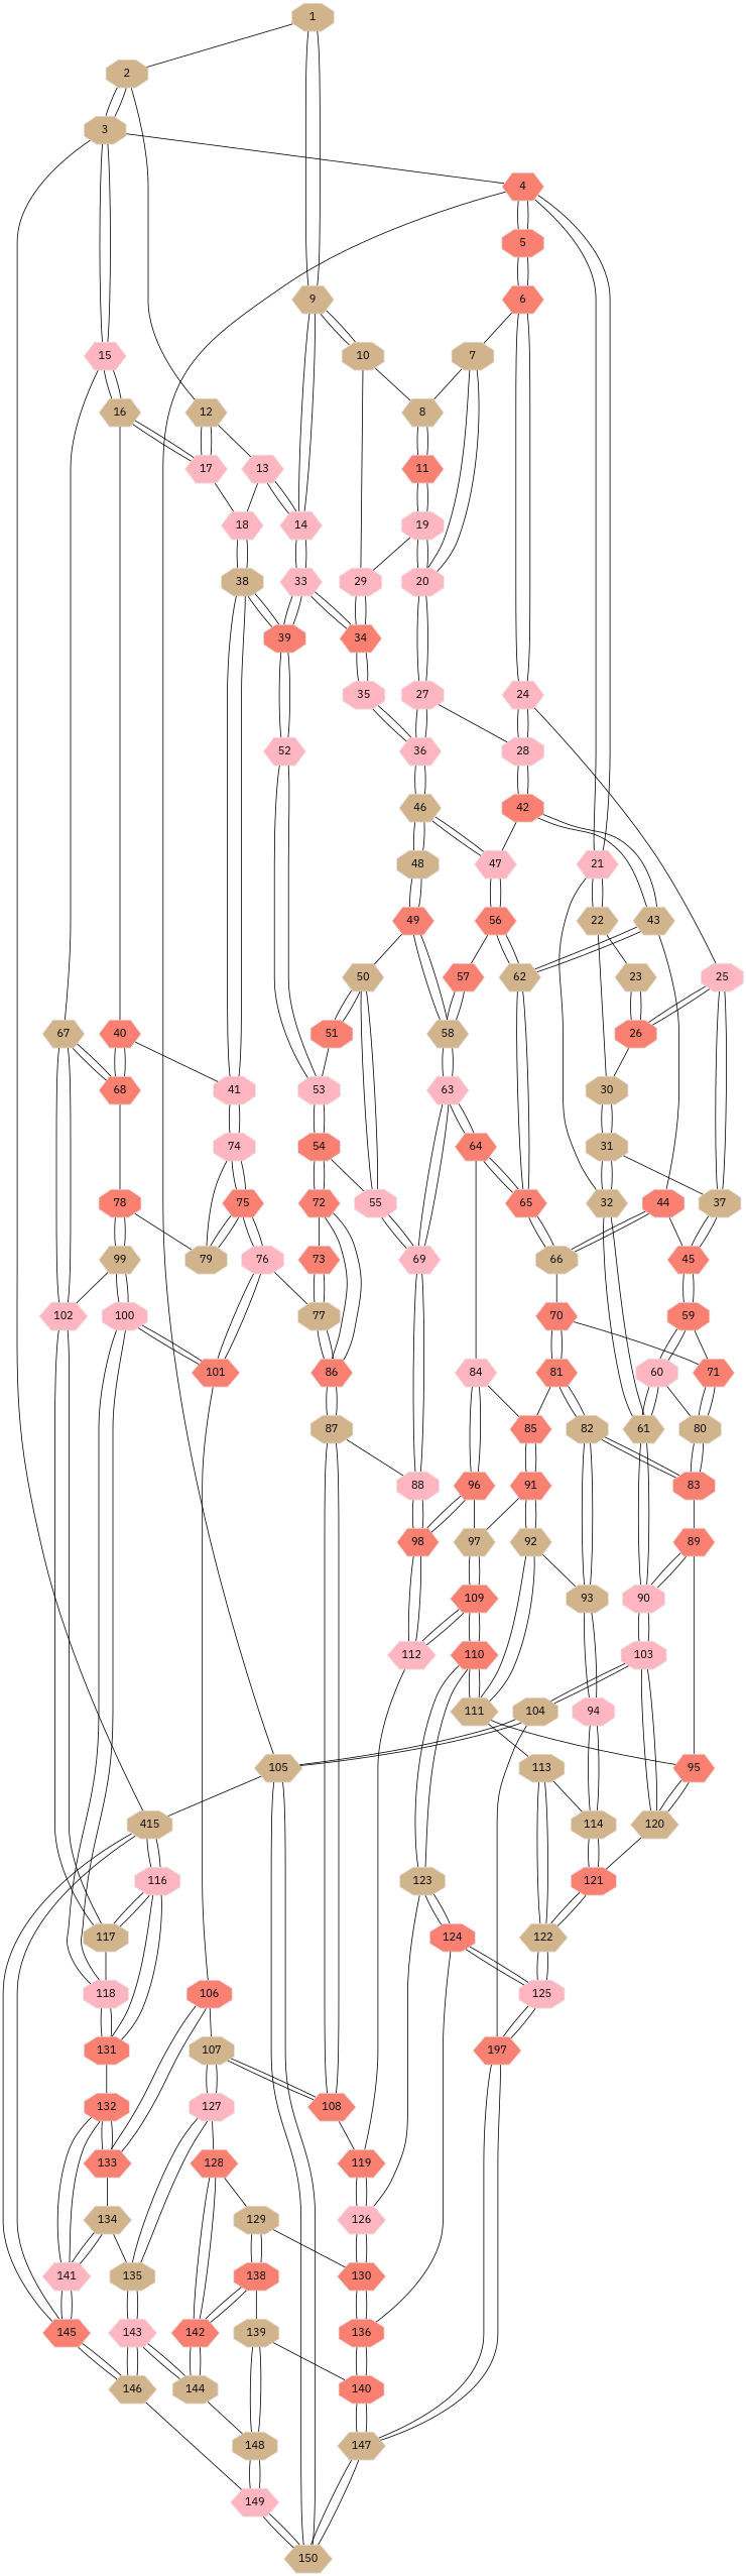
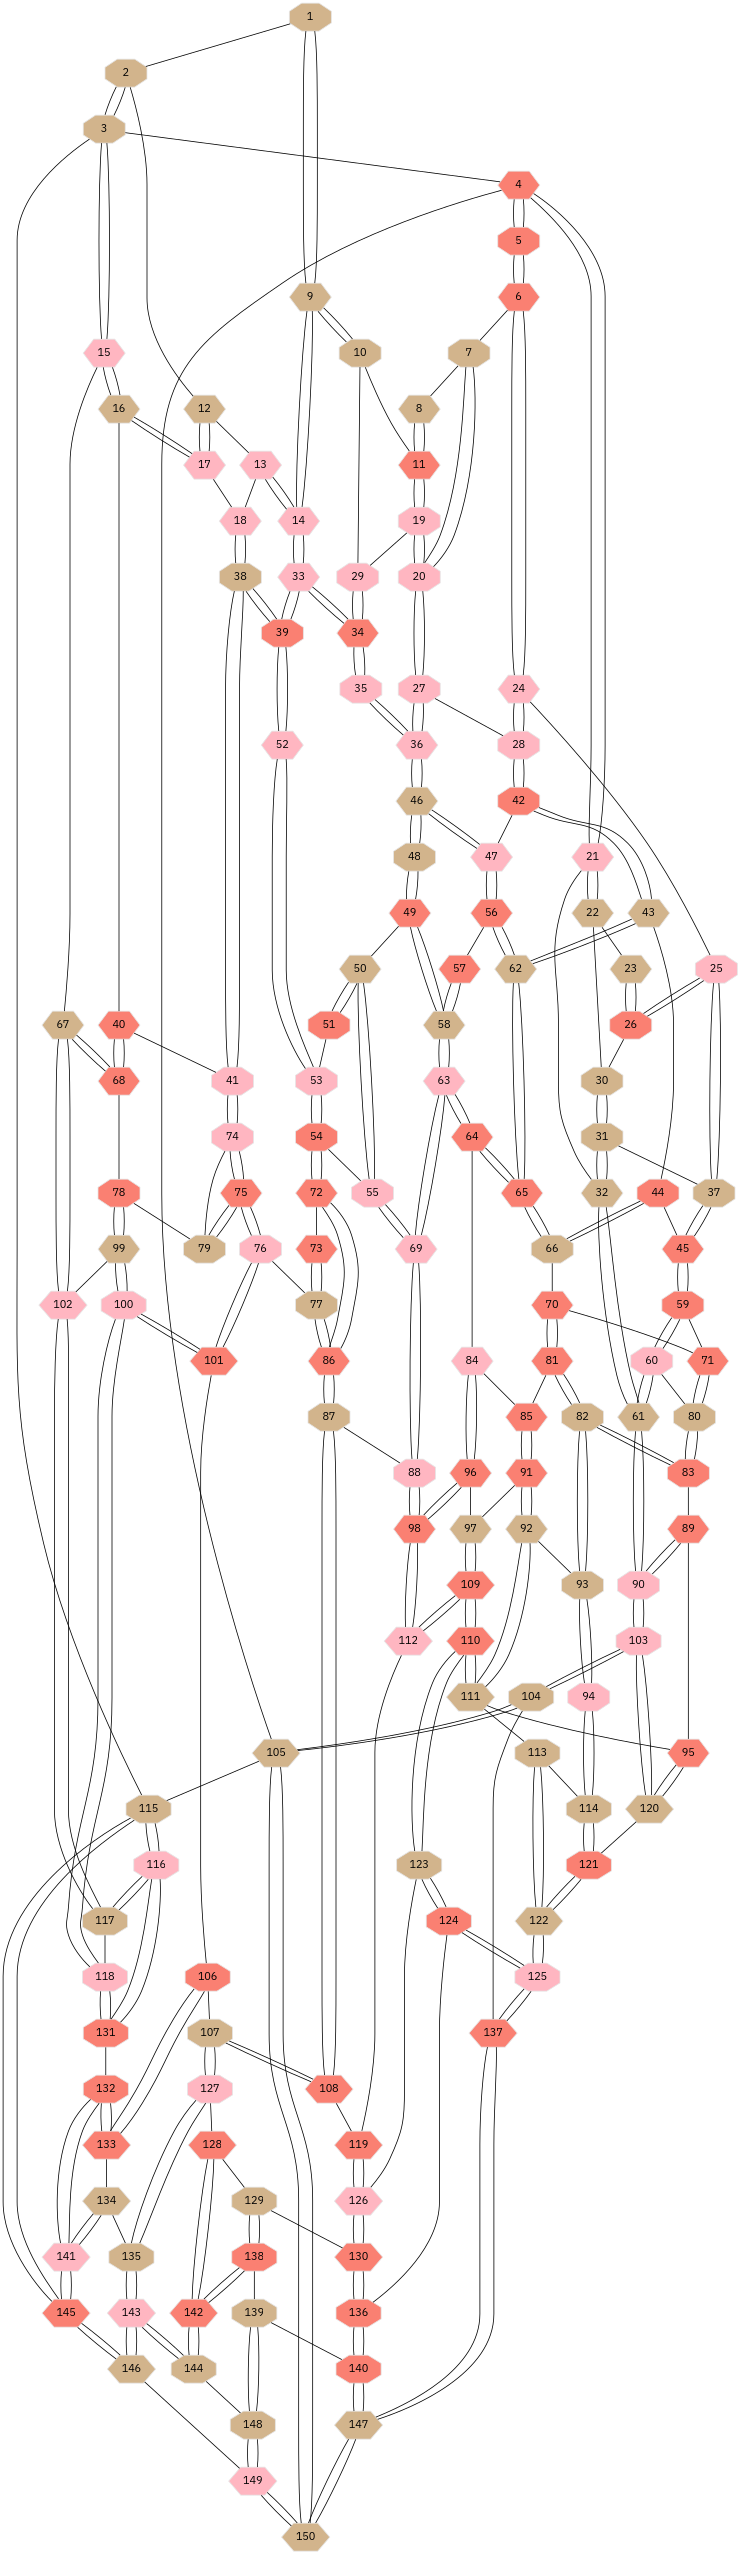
  graph {
    fontname="IBM Plex Sans"
    node [color=gray90 fillcolor=tan fontname="IBM Plex Sans" shape=hexagon style=filled]
    edge [fontname="IBM Plex Sans"]
    1 [shape=octagon]
    2 [shape=octagon]
    9
    3 [shape=octagon]
    12
    10 [shape=octagon]
    14 [fillcolor=lightpink]
    4 [fillcolor=salmon]
    15 [fillcolor=lightpink]
-   115 [shape=octagon label=415]
+   115 [shape=octagon]
    13 [fillcolor=lightpink]
    17 [fillcolor=lightpink]
    5 [fillcolor=salmon shape=octagon]
    21 [fillcolor=lightpink]
    105
    16
    67
    116 [fillcolor=lightpink shape=octagon]
    145 [fillcolor=salmon]
    6 [fillcolor=salmon]
    22
    32
    150
    7 [shape=octagon]
    24 [fillcolor=lightpink]
    8
    20 [fillcolor=lightpink shape=octagon]
    25 [fillcolor=lightpink shape=octagon]
    28 [fillcolor=lightpink shape=octagon]
    11 [fillcolor=salmon]
    27 [fillcolor=lightpink shape=octagon]
    19 [fillcolor=lightpink shape=octagon]
    29 [fillcolor=lightpink shape=octagon]
    33 [fillcolor=lightpink]
    34 [fillcolor=salmon]
    18 [fillcolor=lightpink]
    38 [shape=octagon]
    39 [fillcolor=salmon shape=octagon]
    40 [fillcolor=salmon]
    68 [fillcolor=salmon]
    102 [fillcolor=lightpink]
    41 [fillcolor=lightpink shape=octagon]
    36 [fillcolor=lightpink]
    23
    30 [shape=octagon]
    61
    26 [fillcolor=salmon shape=octagon]
    31 [shape=octagon]
    37 [shape=octagon]
    42 [fillcolor=salmon shape=octagon]
    45 [fillcolor=salmon]
    46
    43
    47 [fillcolor=lightpink]
    35 [fillcolor=lightpink shape=octagon]
    90 [fillcolor=lightpink shape=octagon]
    52 [fillcolor=lightpink]
    48 [shape=octagon]
    59 [fillcolor=salmon shape=octagon]
    74 [fillcolor=lightpink shape=octagon]
    53 [fillcolor=lightpink shape=octagon]
    78 [fillcolor=salmon shape=octagon]
    75 [fillcolor=salmon]
    79 [shape=octagon]
    44 [fillcolor=salmon shape=octagon]
    62
    56 [fillcolor=salmon]
    66 [shape=octagon]
    65 [fillcolor=salmon]
    70 [fillcolor=salmon]
    60 [fillcolor=lightpink shape=octagon]
    71 [fillcolor=salmon]
    49 [fillcolor=salmon]
    57 [fillcolor=salmon]
    50
    58
    51 [fillcolor=salmon shape=octagon]
    55 [fillcolor=lightpink shape=octagon]
    63 [fillcolor=lightpink]
    69 [fillcolor=lightpink]
    54 [fillcolor=salmon shape=octagon]
    72 [fillcolor=salmon]
    73 [fillcolor=salmon]
    86 [fillcolor=salmon]
    88 [fillcolor=lightpink shape=octagon]
    64 [fillcolor=salmon]
    80 [shape=octagon]
    83 [fillcolor=salmon shape=octagon]
    103 [fillcolor=lightpink shape=octagon]
    84 [fillcolor=lightpink]
    85 [fillcolor=salmon]
    96 [fillcolor=salmon]
    81 [fillcolor=salmon]
    117 [shape=octagon]
    99
    98 [fillcolor=salmon]
    82 [shape=octagon]
    77 [shape=octagon]
    87 [shape=octagon]
    76 [fillcolor=lightpink shape=octagon]
    101 [fillcolor=salmon]
    106 [fillcolor=salmon shape=octagon]
    100 [fillcolor=lightpink shape=octagon]
    89 [fillcolor=salmon]
    93 [shape=octagon]
    91 [fillcolor=salmon]
    94 [fillcolor=lightpink shape=octagon]
    95 [fillcolor=salmon]
    97
    92
    108 [fillcolor=salmon]
    119 [fillcolor=salmon]
    112 [fillcolor=lightpink]
    120
    104 [shape=octagon]
    111
    109 [fillcolor=salmon]
    113 [shape=octagon]
    114 [shape=octagon]
    121 [fillcolor=salmon shape=octagon]
    110 [fillcolor=salmon]
    118 [fillcolor=lightpink shape=octagon]
    131 [fillcolor=salmon shape=octagon]
    107 [shape=octagon]
    133 [fillcolor=salmon]
-   137 [fillcolor=salmon label=197]
+   137 [fillcolor=salmon]
    147
    127 [fillcolor=lightpink shape=octagon]
    134
    128 [fillcolor=salmon]
    135 [shape=octagon]
    126 [fillcolor=lightpink]
    123 [shape=octagon]
    124 [fillcolor=salmon shape=octagon]
    122
    125 [fillcolor=lightpink shape=octagon]
    146
    132 [fillcolor=salmon shape=octagon]
    130 [fillcolor=salmon]
    136 [fillcolor=salmon shape=octagon]
    140 [fillcolor=salmon shape=octagon]
    129 [shape=octagon]
    142 [fillcolor=salmon]
    143 [fillcolor=lightpink]
    138 [fillcolor=salmon shape=octagon]
    144 [shape=octagon]
    139 [shape=octagon]
    141 [fillcolor=lightpink]
    148 [shape=octagon]
    149 [fillcolor=lightpink]
    1 -- 2
    1 -- 9
    1 -- 9
    2 -- 3
    2 -- 3
    2 -- 12
    9 -- 10
    9 -- 10
    9 -- 14
    9 -- 14
    3 -- 4
    3 -- 15
    3 -- 15
    3 -- 115
    12 -- 13
    12 -- 17
    12 -- 17
-   10 -- 8
+   10 -- 11
    10 -- 29
    14 -- 33
    14 -- 33
    4 -- 5
    4 -- 5
    4 -- 21
    4 -- 21
    4 -- 105
    15 -- 16
    15 -- 16
    15 -- 67
    115 -- 116
    115 -- 116
    115 -- 145
    115 -- 145
    13 -- 14
    13 -- 14
    13 -- 18
    17 -- 18
    5 -- 6
    5 -- 6
    21 -- 22
    21 -- 22
    21 -- 32
    105 -- 115
    105 -- 150
    105 -- 150
    16 -- 17
    16 -- 17
    16 -- 40
    67 -- 68
    67 -- 68
    67 -- 102
    67 -- 102
    116 -- 117
    116 -- 117
    116 -- 131
    116 -- 131
    145 -- 146
    145 -- 146
    6 -- 7
    6 -- 24
    6 -- 24
    22 -- 23
    22 -- 30
    32 -- 61
    32 -- 61
    7 -- 8
    7 -- 20
    7 -- 20
    24 -- 25
    24 -- 28
    24 -- 28
    8 -- 11
    8 -- 11
    20 -- 27
    20 -- 27
    25 -- 26
    25 -- 26
    25 -- 37
    25 -- 37
    28 -- 42
    28 -- 42
    11 -- 19
    11 -- 19
    27 -- 28
    27 -- 36
    27 -- 36
    19 -- 20
    19 -- 20
    19 -- 29
    29 -- 34
    29 -- 34
    33 -- 34
    33 -- 34
    33 -- 39
    33 -- 39
    34 -- 35
    34 -- 35
    18 -- 38
    18 -- 38
    38 -- 39
    38 -- 39
    38 -- 41
    38 -- 41
    39 -- 52
    39 -- 52
    40 -- 68
    40 -- 68
    40 -- 41
    68 -- 78
    102 -- 117
    102 -- 117
    41 -- 74
    41 -- 74
    36 -- 46
    36 -- 46
    23 -- 26
    23 -- 26
    30 -- 31
    30 -- 31
    61 -- 90
    61 -- 90
    26 -- 30
    31 -- 32
    31 -- 32
    31 -- 37
    37 -- 45
    37 -- 45
    42 -- 43
    42 -- 43
    42 -- 47
    45 -- 59
    45 -- 59
    46 -- 47
    46 -- 47
    46 -- 48
    46 -- 48
    43 -- 44
    43 -- 62
    43 -- 62
    47 -- 56
    47 -- 56
    35 -- 36
    35 -- 36
    90 -- 103
    90 -- 103
    52 -- 53
    52 -- 53
    48 -- 49
    48 -- 49
    59 -- 60
    59 -- 60
    59 -- 71
    74 -- 75
    74 -- 75
    74 -- 79
    53 -- 54
    53 -- 54
    78 -- 79
    78 -- 99
    78 -- 99
    75 -- 79
    75 -- 79
    75 -- 76
    75 -- 76
    44 -- 45
    44 -- 66
    44 -- 66
    62 -- 65
    62 -- 65
    56 -- 62
    56 -- 62
    56 -- 57
    66 -- 70
    65 -- 66
    65 -- 66
    70 -- 71
    70 -- 81
    70 -- 81
    60 -- 61
    60 -- 61
    60 -- 80
    71 -- 80
    71 -- 80
    49 -- 50
    49 -- 58
    49 -- 58
    57 -- 58
    57 -- 58
    50 -- 51
    50 -- 51
    50 -- 55
    50 -- 55
    58 -- 63
    58 -- 63
    51 -- 53
    55 -- 69
    55 -- 69
    63 -- 69
    63 -- 69
    63 -- 64
    63 -- 64
    69 -- 88
    69 -- 88
    54 -- 55
    54 -- 72
    54 -- 72
    72 -- 73
    72 -- 86
    72 -- 86
    73 -- 77
    73 -- 77
    86 -- 87
    86 -- 87
    88 -- 98
    88 -- 98
    64 -- 65
    64 -- 65
    64 -- 84
    80 -- 83
    80 -- 83
    83 -- 89
    103 -- 120
    103 -- 120
    103 -- 104
    103 -- 104
    84 -- 85
    84 -- 96
    84 -- 96
    85 -- 91
    85 -- 91
    96 -- 98
    96 -- 98
    96 -- 97
    81 -- 85
    81 -- 82
    81 -- 82
    117 -- 118
    99 -- 102
    99 -- 100
    99 -- 100
    98 -- 112
    98 -- 112
    82 -- 83
    82 -- 83
    82 -- 93
    82 -- 93
    77 -- 86
    77 -- 86
    87 -- 88
    87 -- 108
    87 -- 108
    76 -- 77
    76 -- 101
    76 -- 101
    101 -- 106
    106 -- 107
    106 -- 133
    106 -- 133
    100 -- 101
    100 -- 101
    100 -- 118
    100 -- 118
    89 -- 90
    89 -- 90
    89 -- 95
    93 -- 94
    93 -- 94
    91 -- 97
    91 -- 92
    91 -- 92
    94 -- 114
    94 -- 114
    95 -- 120
    95 -- 120
    97 -- 109
    97 -- 109
    92 -- 93
    92 -- 111
    92 -- 111
    108 -- 119
    119 -- 126
    119 -- 126
    112 -- 119
    120 -- 121
    104 -- 105
    104 -- 105
    104 -- 137
    111 -- 95
    111 -- 113
    109 -- 112
    109 -- 112
    109 -- 110
    109 -- 110
    113 -- 114
    113 -- 122
    113 -- 122
    114 -- 121
    114 -- 121
    121 -- 122
    121 -- 122
    110 -- 111
    110 -- 111
    110 -- 123
    110 -- 123
    118 -- 131
    118 -- 131
    131 -- 132
    107 -- 108
    107 -- 108
    107 -- 127
    107 -- 127
    133 -- 134
    137 -- 147
    137 -- 147
    147 -- 150
    147 -- 150
    127 -- 128
    127 -- 135
    127 -- 135
    134 -- 135
    134 -- 141
    134 -- 141
    128 -- 129
    128 -- 142
    128 -- 142
    135 -- 143
    135 -- 143
    126 -- 130
    126 -- 130
    123 -- 126
    123 -- 124
    123 -- 124
    124 -- 125
    124 -- 125
    124 -- 136
    122 -- 125
    122 -- 125
    125 -- 137
    125 -- 137
    146 -- 149
    132 -- 133
    132 -- 133
    132 -- 141
    132 -- 141
    130 -- 136
    130 -- 136
    136 -- 140
    136 -- 140
    140 -- 147
    140 -- 147
    129 -- 130
    129 -- 138
    129 -- 138
    142 -- 144
    142 -- 144
    143 -- 146
    143 -- 146
    143 -- 144
    143 -- 144
    138 -- 142
    138 -- 142
    138 -- 139
    144 -- 148
    139 -- 140
    139 -- 148
    139 -- 148
    141 -- 145
    141 -- 145
    148 -- 149
    148 -- 149
    149 -- 150
    149 -- 150
  }
